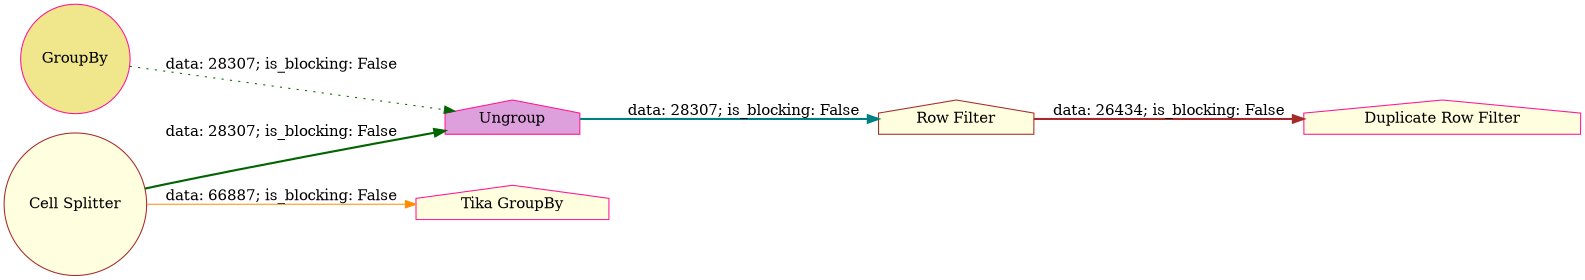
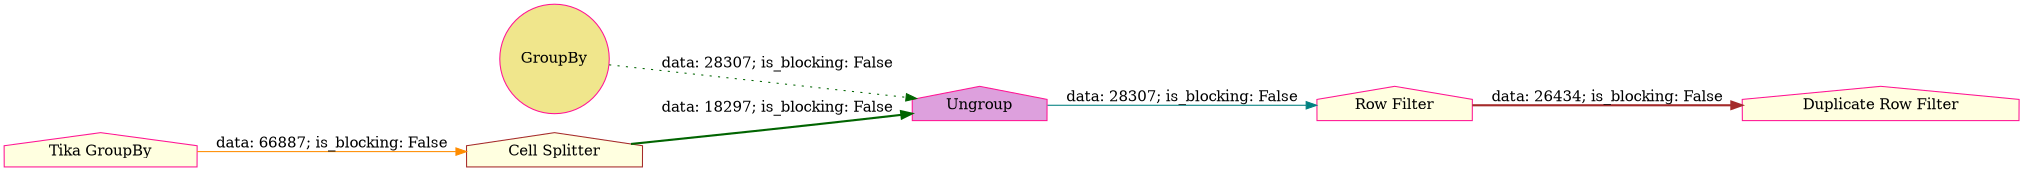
  digraph {
    rankdir=LR
    node [color=deeppink fillcolor=lightyellow shape=house style=filled]
    edge [color=darkgreen style=solid]
    n1 [fillcolor=khaki label=GroupBy shape=circle]
    n2 [fillcolor=plum label=Ungroup]
-   n3 [color=brown label="Cell Splitter" shape=circle]
-   n4 [color=brown label="Row Filter"]
+   n3 [color=brown label="Cell Splitter"]
+   n4 [label="Row Filter"]
    n5 [label="Tika GroupBy"]
    n6 [label="Duplicate Row Filter"]
    n1 -> n2 [label="data: 28307; is_blocking: False" style=dotted]
-   n2 -> n4 [color=teal label="data: 28307; is_blocking: False" style=bold]
-   n3 -> n2 [label="data: 28307; is_blocking: False" style=bold]
+   n2 -> n4 [color=teal label="data: 28307; is_blocking: False"]
+   n3 -> n2 [label="data: 18297; is_blocking: False" style=bold]
    n4 -> n6 [color=brown label="data: 26434; is_blocking: False" style=bold]
-   n3 -> n5 [color=darkorange label="data: 66887; is_blocking: False"]
+   n5 -> n3 [color=darkorange label="data: 66887; is_blocking: False"]
  }
